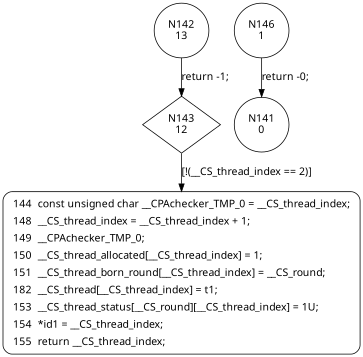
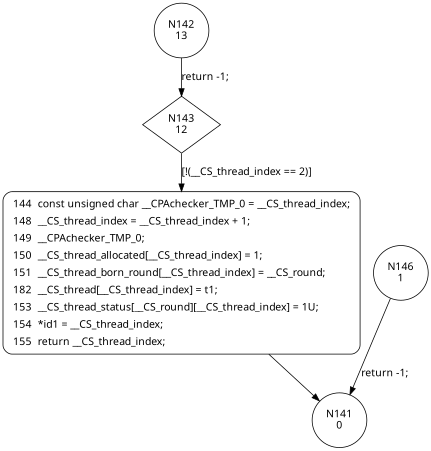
  digraph {
    fontname="Noto Sans"
    node [fontname="Noto Sans" shape=circle]
    edge [fontname="Noto Sans"]
    n1 [label="N142\n13"]
    n2 [label="N143\n12" shape=diamond]
    n3 [fillcolor=white label=<<table border="0" cellborder="0" cellpadding="3" bgcolor="white"><tr><td align="right">144</td><td align="left">const unsigned char __CPAchecker_TMP_0 = __CS_thread_index;</td></tr><tr><td align="right">148</td><td align="left">__CS_thread_index = __CS_thread_index + 1;</td></tr><tr><td align="right">149</td><td align="left">__CPAchecker_TMP_0;</td></tr><tr><td align="right">150</td><td align="left">__CS_thread_allocated[__CS_thread_index] = 1;</td></tr><tr><td align="right">151</td><td align="left">__CS_thread_born_round[__CS_thread_index] = __CS_round;</td></tr><tr><td align="right">182</td><td align="left">__CS_thread[__CS_thread_index] = t1;</td></tr><tr><td align="right">153</td><td align="left">__CS_thread_status[__CS_round][__CS_thread_index] = 1U;</td></tr><tr><td align="right">154</td><td align="left">*id1 = __CS_thread_index;</td></tr><tr><td align="right">155</td><td align="left">return __CS_thread_index;</td></tr></table>> penwidth=1 shape=Mrecord style="filled,bold"]
    n4 [label="N141\n0"]
    n5 [label="N146\n1"]
    n1 -> n2 [label="return -1;"]
    n2 -> n3 [label="[!(__CS_thread_index == 2)]"]
-   n5 -> n4 [label="return -0;"]
+   n3 -> n4
+   n5 -> n4 [label="return -1;"]
  }
